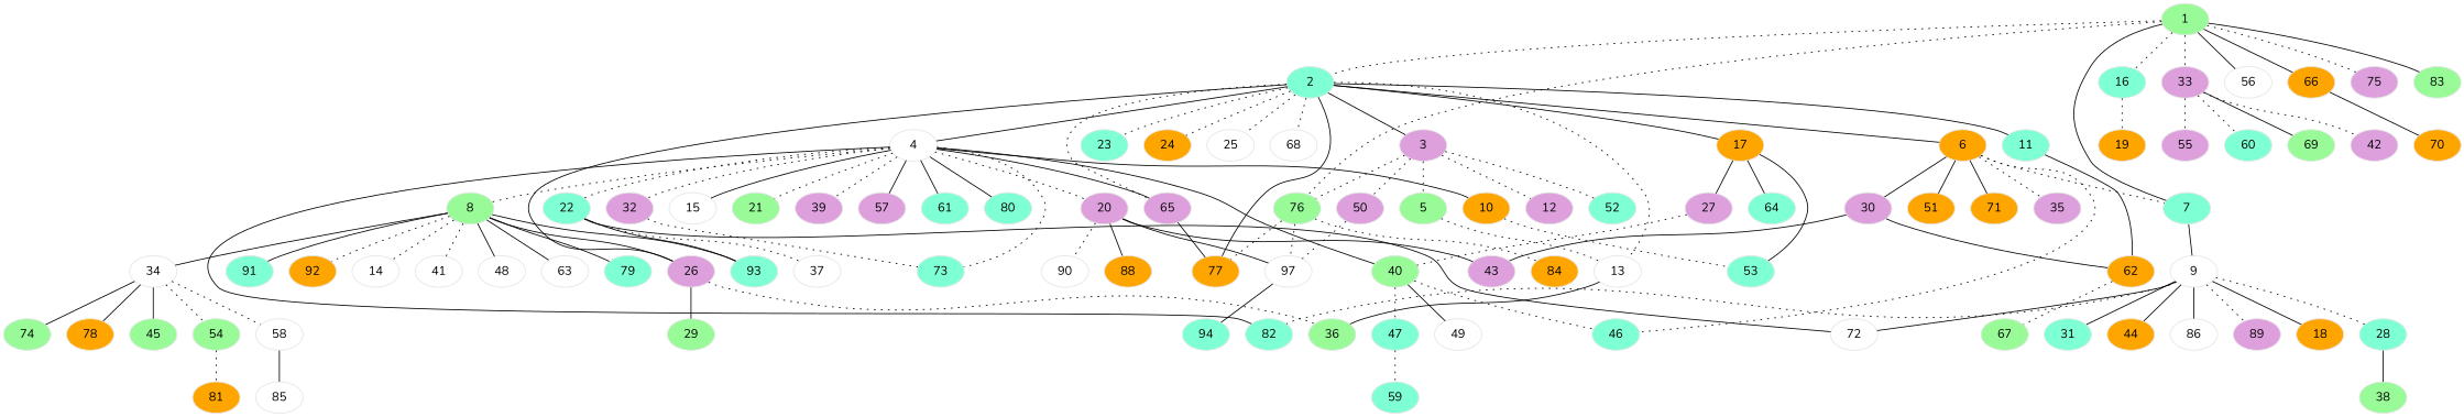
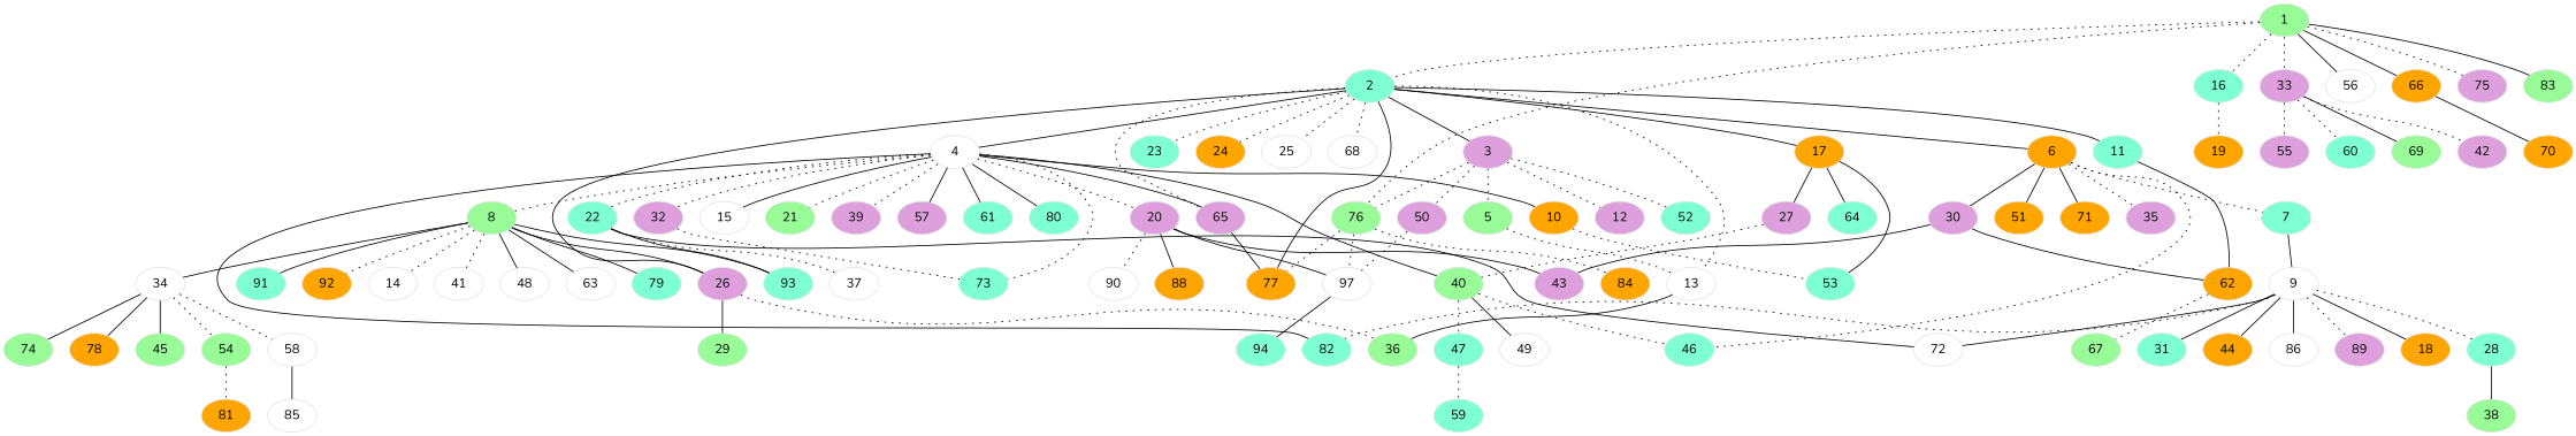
  graph {
    fontname=Nunito
    node [color=gray90 fillcolor=aquamarine fontname=Nunito style=filled]
    edge [fontname=Nunito style=solid]
    1 [fillcolor=palegreen]
    2
    7
    16
    33 [fillcolor=plum]
    56 [fillcolor=white]
    66 [fillcolor=orange]
    75 [fillcolor=plum]
    76 [fillcolor=palegreen]
    83 [fillcolor=palegreen]
    3 [fillcolor=plum]
    4 [fillcolor=white]
    6 [fillcolor=orange]
    11
    13 [fillcolor=white]
    17 [fillcolor=orange]
    23
    24 [fillcolor=orange]
    25 [fillcolor=white]
    26 [fillcolor=plum]
    65 [fillcolor=plum]
    68 [fillcolor=white]
    77 [fillcolor=orange]
    9 [fillcolor=white]
    19 [fillcolor=orange]
    42 [fillcolor=plum]
    55 [fillcolor=plum]
    60
    69 [fillcolor=palegreen]
    70 [fillcolor=orange]
    n31 [fillcolor=white label=97]
    84 [fillcolor=orange]
    5 [fillcolor=palegreen]
    12 [fillcolor=plum]
    50 [fillcolor=plum]
    52
    8 [fillcolor=palegreen]
    10 [fillcolor=orange]
    15 [fillcolor=white]
    20 [fillcolor=plum]
    21 [fillcolor=palegreen]
    22
    32 [fillcolor=plum]
    39 [fillcolor=plum]
    40 [fillcolor=palegreen]
    57 [fillcolor=plum]
    61
    73
    80
    82
    30 [fillcolor=plum]
    35 [fillcolor=plum]
    46
    51 [fillcolor=orange]
    71 [fillcolor=orange]
    62 [fillcolor=orange]
    36 [fillcolor=palegreen]
    53
    27 [fillcolor=plum]
    64
    29 [fillcolor=palegreen]
    14 [fillcolor=white]
    34 [fillcolor=white]
    41 [fillcolor=white]
    48 [fillcolor=white]
    63 [fillcolor=white]
    79
    91
    92 [fillcolor=orange]
    93
    43 [fillcolor=plum]
    88 [fillcolor=orange]
    90 [fillcolor=white]
    72 [fillcolor=white]
    37 [fillcolor=white]
    47
    49 [fillcolor=white]
    18 [fillcolor=orange]
    28
    31
    44 [fillcolor=orange]
    86 [fillcolor=white]
    89 [fillcolor=plum]
    45 [fillcolor=palegreen]
    54 [fillcolor=palegreen]
    58 [fillcolor=white]
    74 [fillcolor=palegreen]
    78 [fillcolor=orange]
    38 [fillcolor=palegreen]
    67 [fillcolor=palegreen]
    94
    81 [fillcolor=orange]
    85 [fillcolor=white]
    59
    1 -- 2 [style=dotted]
-   1 -- 7
    1 -- 16 [style=dotted]
    1 -- 33 [style=dotted]
    1 -- 56
    1 -- 66
    1 -- 75 [style=dotted]
    1 -- 76 [style=dotted]
    1 -- 83
    2 -- 3
    2 -- 4
    2 -- 6
    2 -- 11
    2 -- 13 [style=dotted]
    2 -- 17
    2 -- 23 [style=dotted]
    2 -- 24 [style=dotted]
    2 -- 25 [style=dotted]
    2 -- 26
    2 -- 65 [style=dotted]
    2 -- 68 [style=dotted]
    2 -- 77
    7 -- 9
    16 -- 19 [style=dotted]
    33 -- 42 [style=dotted]
    33 -- 55 [style=dotted]
    33 -- 60 [style=dotted]
    33 -- 69
    66 -- 70
    76 -- 77 [style=dotted]
    76 -- n31 [style=dotted]
    76 -- 84 [style=dotted]
    3 -- 76 [style=dotted]
    3 -- 5 [style=dotted]
    3 -- 12 [style=dotted]
    3 -- 50 [style=dotted]
    3 -- 52 [style=dotted]
    4 -- 65
    4 -- 8 [style=dotted]
    4 -- 10
    4 -- 15
    4 -- 20 [style=dotted]
    4 -- 21 [style=dotted]
    4 -- 22 [style=dotted]
    4 -- 32 [style=dotted]
    4 -- 39 [style=dotted]
    4 -- 40
    4 -- 57
    4 -- 61
    4 -- 73 [style=dotted]
    4 -- 80
    4 -- 82
    6 -- 7 [style=dotted]
    6 -- 30
    6 -- 35 [style=dotted]
    6 -- 46 [style=dotted]
    6 -- 51
    6 -- 71
    11 -- 62
    13 -- 36
    17 -- 53
    17 -- 27
    17 -- 64
    26 -- 36 [style=dotted]
    26 -- 29
    65 -- 77
    9 -- 82 [style=dotted]
    9 -- 72
    9 -- 18
    9 -- 28 [style=dotted]
    9 -- 31
    9 -- 44
    9 -- 86
    9 -- 89 [style=dotted]
    n31 -- 94
    5 -- 13 [style=dotted]
    50 -- n31 [style=dotted]
    8 -- 26
    8 -- 14 [style=dotted]
    8 -- 34
    8 -- 41 [style=dotted]
    8 -- 48
    8 -- 63
    8 -- 79
    8 -- 91
    8 -- 92 [style=dotted]
    8 -- 93
    10 -- 53 [style=dotted]
    20 -- n31
    20 -- 43
    20 -- 88
    20 -- 90 [style=dotted]
    22 -- 93
    22 -- 72
    22 -- 37 [style=dotted]
    32 -- 73 [style=dotted]
    40 -- 46 [style=dotted]
    40 -- 47 [style=dotted]
    40 -- 49
    30 -- 62
    30 -- 43
    62 -- 67 [style=dotted]
    27 -- 40 [style=dotted]
    34 -- 45
    34 -- 54 [style=dotted]
    34 -- 58 [style=dotted]
    34 -- 74
    34 -- 78
    47 -- 59 [style=dotted]
    28 -- 38
    54 -- 81 [style=dotted]
    58 -- 85
  }
